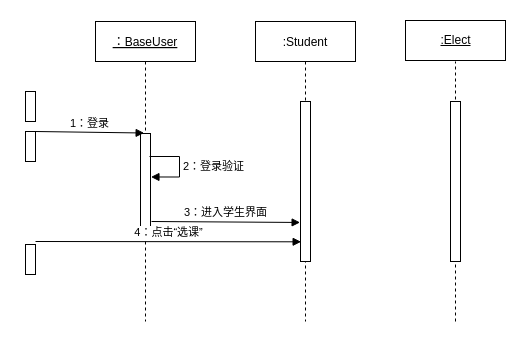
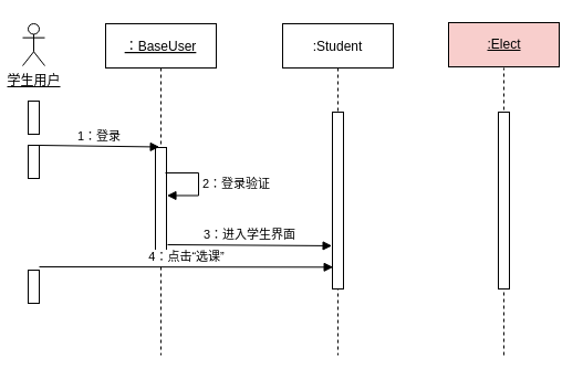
  <mxCell id="0" />
  <mxCell id="1" parent="0" />
  <mxCell id="2" value="：BaseUser" style="shape=umlLifeline;perimeter=lifelinePerimeter;container=1;collapsible=0;recursiveResize=0;rounded=0;shadow=0;strokeWidth=1;fontStyle=4" parent="1" vertex="1"><mxGeometry x="95" y="21" width="100" height="300" as="geometry" /></mxCell>
  <mxCell id="3" value="" style="points=[];perimeter=orthogonalPerimeter;rounded=0;shadow=0;strokeWidth=1;" parent="2" vertex="1"><mxGeometry x="45" y="112" width="10" height="98" as="geometry" /></mxCell>
  <mxCell id="4" value="2：登录验证" style="edgeStyle=orthogonalEdgeStyle;html=1;align=left;spacingLeft=2;endArrow=block;rounded=0;entryX=0.844;entryY=0.012;entryDx=0;entryDy=0;entryPerimeter=0;" edge="1" parent="2"><mxGeometry relative="1" as="geometry"><mxPoint x="54" y="135" as="sourcePoint" /><Array as="points"><mxPoint x="84" y="135" /><mxPoint x="84" y="156" /></Array><mxPoint x="55.44" y="155.48" as="targetPoint" /></mxGeometry></mxCell>
  <mxCell id="5" value=":Student" style="shape=umlLifeline;perimeter=lifelinePerimeter;container=1;collapsible=0;recursiveResize=0;rounded=0;shadow=0;strokeWidth=1;" parent="1" vertex="1"><mxGeometry x="255" y="21" width="100" height="300" as="geometry" /></mxCell>
  <mxCell id="6" value="" style="points=[];perimeter=orthogonalPerimeter;rounded=0;shadow=0;strokeWidth=1;" parent="5" vertex="1"><mxGeometry x="45" y="80" width="10" height="160" as="geometry" /></mxCell>
+ <mxCell id="7" value="&lt;u&gt;学生用户&lt;/u&gt;" style="shape=umlActor;verticalLabelPosition=bottom;verticalAlign=top;html=1;" vertex="1" parent="1"><mxGeometry x="20" y="21" width="20" height="38" as="geometry" /></mxCell>
  <mxCell id="8" value="" style="html=1;points=[];perimeter=orthogonalPerimeter;" vertex="1" parent="1"><mxGeometry x="25" y="91" width="10" height="30" as="geometry" /></mxCell>
  <mxCell id="9" value="" style="html=1;points=[];perimeter=orthogonalPerimeter;" vertex="1" parent="1"><mxGeometry x="25" y="131" width="10" height="30" as="geometry" /></mxCell>
  <mxCell id="10" value="1：登录" style="html=1;verticalAlign=bottom;endArrow=block;entryX=0.364;entryY=-0.005;entryDx=0;entryDy=0;entryPerimeter=0;" edge="1" parent="1" target="3"><mxGeometry width="80" relative="1" as="geometry"><mxPoint x="35" y="131" as="sourcePoint" /><mxPoint x="135" y="129" as="targetPoint" /></mxGeometry></mxCell>
- <mxCell id="11" value="&lt;u&gt;:Elect&lt;/u&gt;" style="html=1;" vertex="1" parent="1"><mxGeometry x="405" y="20" width="100" height="40" as="geometry" /></mxCell>
+ <mxCell id="11" value="&lt;u&gt;:Elect&lt;/u&gt;" style="html=1;fillColor=#f8cecc;" vertex="1" parent="1"><mxGeometry x="405" y="20" width="100" height="40" as="geometry" /></mxCell>
  <mxCell id="12" value="3：进入学生界面" style="html=1;verticalAlign=bottom;endArrow=block;entryX=-0.039;entryY=0.756;entryDx=0;entryDy=0;entryPerimeter=0;" edge="1" parent="1" target="6"><mxGeometry width="80" relative="1" as="geometry"><mxPoint x="151" y="221" as="sourcePoint" /><mxPoint x="259.64" y="222.05" as="targetPoint" /></mxGeometry></mxCell>
  <mxCell id="13" value="" style="html=1;points=[];perimeter=orthogonalPerimeter;" vertex="1" parent="1"><mxGeometry x="25" y="244" width="10" height="30" as="geometry" /></mxCell>
  <mxCell id="14" value="4：点击“选课”" style="html=1;verticalAlign=bottom;endArrow=block;entryX=0.063;entryY=0.877;entryDx=0;entryDy=0;entryPerimeter=0;" edge="1" parent="1" target="6"><mxGeometry width="80" relative="1" as="geometry"><mxPoint x="35" y="241" as="sourcePoint" /><mxPoint x="295" y="241" as="targetPoint" /></mxGeometry></mxCell>
  <mxCell id="15" value="" style="endArrow=none;dashed=1;html=1;" edge="1" parent="1"><mxGeometry width="50" height="50" relative="1" as="geometry"><mxPoint x="455" y="321" as="sourcePoint" /><mxPoint x="455" y="61" as="targetPoint" /></mxGeometry></mxCell>
  <mxCell id="16" value="" style="points=[];perimeter=orthogonalPerimeter;rounded=0;shadow=0;strokeWidth=1;" vertex="1" parent="1"><mxGeometry x="450" y="101" width="10" height="160" as="geometry" /></mxCell>
